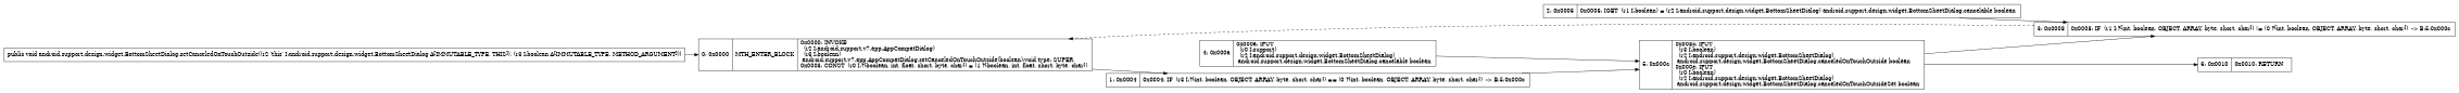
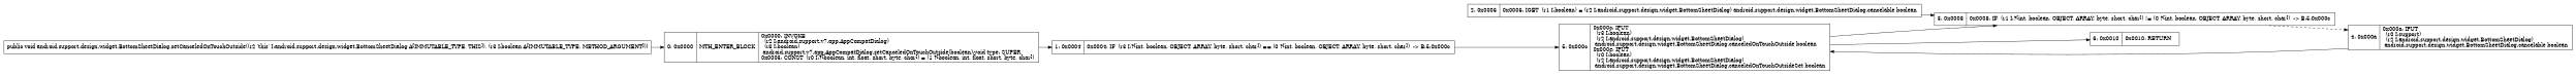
  digraph {
    rankdir=LR
    node [shape=record]
    n1 [label="{0\:\ 0x0000|MTH_ENTER_BLOCK\l|0x0000: INVOKE  \l  (r2 I:android.support.v7.app.AppCompatDialog)\l  (r3 I:boolean)\l android.support.v7.app.AppCompatDialog.setCanceledOnTouchOutside(boolean):void type: SUPER \l0x0003: CONST  (r0 I:?[boolean, int, float, short, byte, char]) = (1 ?[boolean, int, float, short, byte, char]) \l}"]
    n2 [label="{1\:\ 0x0004|0x0004: IF  (r3 I:?[int, boolean, OBJECT, ARRAY, byte, short, char]) == (0 ?[int, boolean, OBJECT, ARRAY, byte, short, char])  \-\> B:5:0x000c \l}"]
-   n3 [label="{5\:\ 0x000c|0x008c: IPUT  \l  (r3 I:boolean)\l  (r2 I:android.support.design.widget.BottomSheetDialog)\l android.support.design.widget.BottomSheetDialog.canceledOnTouchOutside boolean \l0x000e: IPUT  \l  (r0 I:boolean)\l  (r2 I:android.support.design.widget.BottomSheetDialog)\l android.support.design.widget.BottomSheetDialog.canceledOnTouchOutsideSet boolean \l}"]
+   n3 [label="{5\:\ 0x000c|0x000c: IPUT  \l  (r3 I:boolean)\l  (r2 I:android.support.design.widget.BottomSheetDialog)\l android.support.design.widget.BottomSheetDialog.canceledOnTouchOutside boolean \l0x000e: IPUT  \l  (r0 I:boolean)\l  (r2 I:android.support.design.widget.BottomSheetDialog)\l android.support.design.widget.BottomSheetDialog.canceledOnTouchOutsideSet boolean \l}"]
    n4 [label="{2\:\ 0x0006|0x0006: IGET  (r1 I:boolean) = (r2 I:android.support.design.widget.BottomSheetDialog) android.support.design.widget.BottomSheetDialog.cancelable boolean \l}"]
    n5 [label="{3\:\ 0x0008|0x0008: IF  (r1 I:?[int, boolean, OBJECT, ARRAY, byte, short, char]) != (0 ?[int, boolean, OBJECT, ARRAY, byte, short, char])  \-\> B:5:0x000c \l}"]
    n6 [label="{6\:\ 0x0010|0x0010: RETURN   \l}"]
    n7 [label="{4\:\ 0x000a|0x000a: IPUT  \l  (r0 I:support)\l  (r2 I:android.support.design.widget.BottomSheetDialog)\l android.support.design.widget.BottomSheetDialog.cancelable boolean \l}"]
    n8 [label="{public void android.support.design.widget.BottomSheetDialog.setCanceledOnTouchOutside((r2 'this' I:android.support.design.widget.BottomSheetDialog A[IMMUTABLE_TYPE, THIS]), (r3 I:boolean A[IMMUTABLE_TYPE, METHOD_ARGUMENT])) }"]
    n1 -> n2
    n2 -> n3
    n3 -> n5
    n3 -> n6
    n4 -> n5
-   n5 -> n1 [style=dashed]
+   n5 -> n7 [style=dashed]
    n7 -> n3
    n8 -> n1
  }
